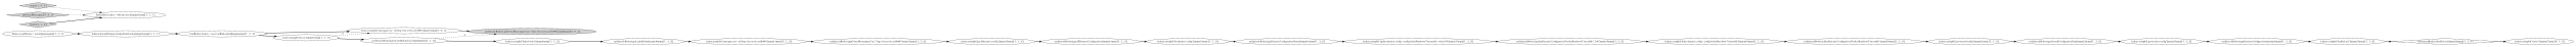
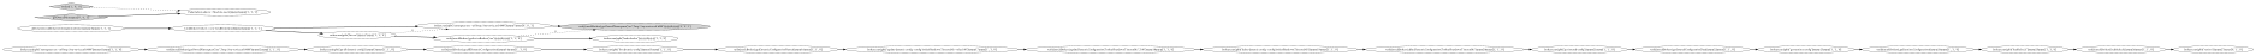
  digraph {
    fontname="EB Garamond"
    rankdir=LR
    node [fillcolor=white fontname="EB Garamond" shape=ellipse style=filled]
    edge [fontname="EB Garamond" style=bold]
    n1 [label="verify(mockBrokers).getAllDynamicConfigurations()@@@14@@@['1', '1', '0']"]
    n2 [label="brokers.run(split(\"list-dynamic-config\"))@@@15@@@['1', '1', '0']"]
    n3 [label="verify(mockBrokers).getDynamicConfigurationNames()@@@16@@@['1', '1', '0']"]
    n4 [label="doReturn(mockBrokers).when(admin).brokers()@@@5@@@['1', '1', '1']"]
    n5 [label="CmdBrokers brokers = new CmdBrokers(null)@@@6@@@['1', '1', '1']"]
    n6 [label="brokers.run(split(\"namespaces use --url http://my-service.url:4000\"))@@@7@@@['0', '0', '1']"]
    n7 [label="brokers.run(split(\"list use\"))@@@7@@@['1', '1', '0']"]
    n8 [label="verify(mockBrokers).getActiveBrokers(\"use\")@@@8@@@['1', '1', '0']"]
    n9 [label="brokers.run(split(\"leader-broker\"))@@@9@@@['1', '1', '0']"]
    n10 [fillcolor=lightgray label="verify(mockBrokers).getOwnedNamespaces(\"use\",\"http://my-service.url:4000\")@@@8@@@['0', '0', '1']"]
-   n11 [label="verify(mockBrokers).getLeaderBroker()@@@10@@@['1', '1', '0']"]
    n12 [label="brokers.run(split(\"get-all-dynamic-config\"))@@@13@@@['1', '1', '0']"]
    n13 [label="brokers.run(split(\"namespaces use --url http://my-service.url:8080\"))@@@11@@@['1', '1', '0']"]
    n14 [label="verify(mockBrokers).getOwnedNamespaces(\"use\",\"http://my-service.url:8080\")@@@12@@@['1', '1', '0']"]
    n15 [label="brokers.run(split(\"update-dynamic-config --config brokerShutdownTimeoutMs --value 100\"))@@@17@@@['1', '1', '0']"]
    n16 [fillcolor=lightgray label="brokers['1', '0', '0']" shape=diamond]
    n17 [label="PulsarAdmin admin = Mockito.mock()@@@3@@@['1', '1', '1']"]
    n18 [label="verify(mockBrokers).updateDynamicConfiguration(\"brokerShutdownTimeoutMs\",\"100\")@@@18@@@['1', '1', '0']"]
    n19 [label="brokers.run(split(\"delete-dynamic-config --config brokerShutdownTimeoutMs\"))@@@19@@@['1', '1', '0']"]
    n20 [label="verify(mockBrokers).deleteDynamicConfiguration(\"brokerShutdownTimeoutMs\")@@@20@@@['1', '1', '0']"]
    n21 [label="brokers.run(split(\"healthcheck\"))@@@25@@@['1', '1', '0']"]
-   n22 [label="verify(mockBrokers).healthcheck()@@@26@@@['1', '1', '0']" shape=diamond]
+   n22 [label="verify(mockBrokers).healthcheck()@@@26@@@['1', '1', '0']"]
    n23 [label="brokers.run(split(\"version\"))@@@27@@@['0', '1', '0']"]
    n24 [label="brokers.run(split(\"get-internal-config\"))@@@21@@@['1', '1', '0']"]
    n25 [fillcolor=lightgray label="getOwnedNamespaces['0', '0', '1']" shape=diamond]
-   n26 [label="Brokers mockBrokers = mock()@@@4@@@['1', '1', '1']"]
    n27 [label="verify(mockBrokers).getRuntimeConfigurations()@@@24@@@['1', '1', '0']"]
-   n28 [fillcolor=lightgray label="brokers['0', '1', '0']" shape=diamond]
    n29 [label="verify(mockBrokers).getInternalConfigurationData()@@@22@@@['1', '1', '0']"]
    n30 [label="brokers.run(split(\"get-runtime-config\"))@@@23@@@['1', '1', '0']"]
    n1 -> n2
    n2 -> n3
    n3 -> n15
    n4 -> n5
    n5 -> n6
    n5 -> n7
    n6 -> n10
    n7 -> n6 [label=0 style=dashed]
    n7 -> n8
    n8 -> n9
    n8 -> n10 [label=0 style=dashed]
-   n9 -> n11
-   n11 -> n13
    n12 -> n1
    n13 -> n14
    n14 -> n12
    n15 -> n18
    n16 -> n17 [style=dashed]
    n18 -> n19
    n19 -> n20
    n20 -> n24
    n21 -> n22
    n22 -> n23
    n24 -> n29
-   n25 -> n17 [style=dashed]
-   n26 -> n4
+   n25 -> n17
    n27 -> n21
-   n28 -> n17
    n29 -> n30
    n30 -> n27
  }
